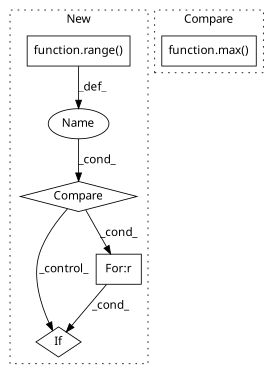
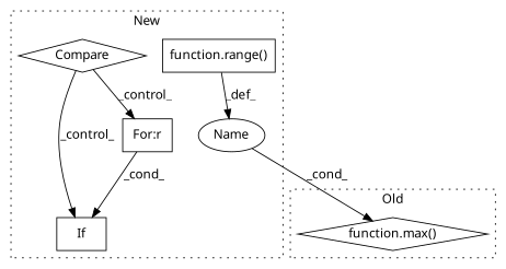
  digraph {
    fontname="Noto Sans"
    node [a=75 fontname="Noto Sans" shape=box]
    edge [fontname="Noto Sans"]
    n1 [l="6,1" label="function.range()" s="2700,2724"]
-   n2 [a=96 l=3 label=If s=2743 shape=diamond]
+   n2 [a=96 l=3 label=If s=2743]
    n3 [a=107 l="4,18" label=Compare s="2691,2725" shape=diamond]
    n4 [a=40 l=48 label="For:r" s=2746]
    n5 [a=87 l=1 label=Name s=2695 shape=ellipse]
-   n6 [l="4,1" label="function.max()" s="2678,2721"]
+   n6 [l="4,1" label="function.max()" s="2678,2721" shape=diamond]
    subgraph cluster_1 {
      label=New
      style=dotted
      n1
      n2
      n3
      n4
      n5
    }
    subgraph cluster_2 {
-     label=Compare
+     label=Old
      style=dotted
      n6
    }
    n1 -> n5 [label=_def_]
    n3 -> n2 [label=_control_]
-   n3 -> n4 [label=_cond_]
+   n3 -> n4 [label=_control_]
    n4 -> n2 [label=_cond_]
-   n5 -> n3 [label=_cond_]
+   n5 -> n6 [label=_cond_]
  }
